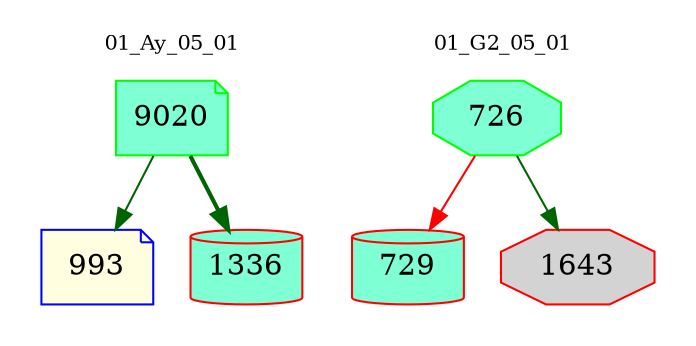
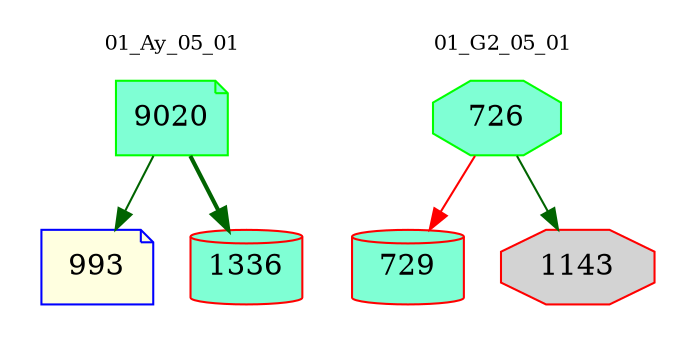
  digraph {
    fontname="DejaVu Serif"
    node [color=red fillcolor=aquamarine fontname="DejaVu Serif" shape=note style=filled]
    edge [color=darkgreen fontname="DejaVu Serif" style=solid]
    n1 [color=green label=9020]
    n2 [color=blue fillcolor=lightyellow label=993]
    n3 [label=1336 shape=cylinder]
    n4 [color=green label=726 shape=octagon]
    n5 [label=729 shape=cylinder]
-   n6 [fillcolor=lightgrey label=1643 shape=octagon]
+   n6 [fillcolor=lightgrey label=1143 shape=octagon]
    subgraph cluster_1 {
      color=white
      fontsize=10
      label="01_Ay_05_01"
      n1
      n2
      n3
    }
    subgraph cluster_2 {
      color=white
      fontsize=10
      label="01_G2_05_01"
      n4
      n5
      n6
    }
    n1 -> n2
    n1 -> n3 [style=bold]
    n4 -> n5 [color=red]
    n4 -> n6
  }
